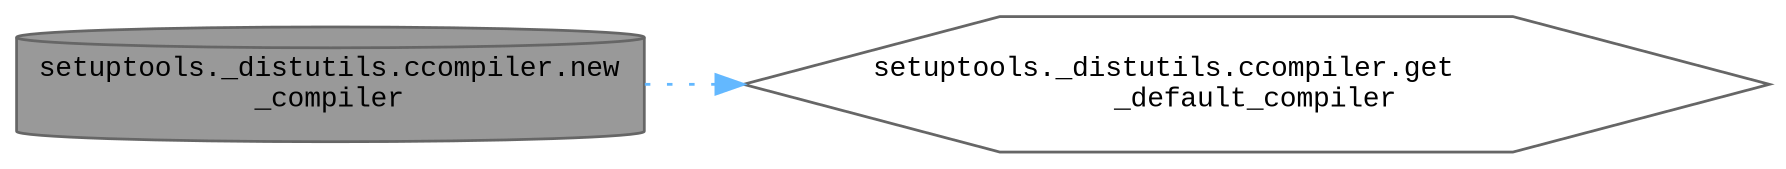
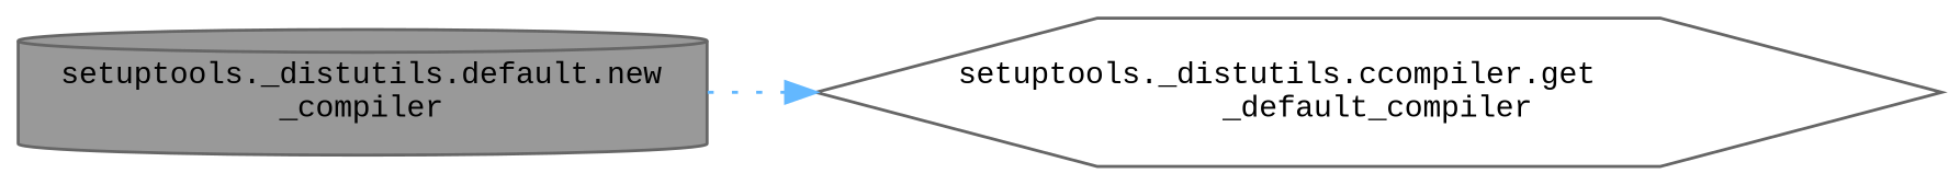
  digraph {
    rankdir=LR
    fontname="Liberation Mono"
    node [fontname="Liberation Mono" fontsize=10 style=filled]
-   n1 [color=gray40 fillcolor=grey60 fontcolor=black height=0.2 label="setuptools._distutils.ccompiler.new\l_compiler" shape=cylinder width=0.4]
+   n1 [color=gray40 fillcolor=grey60 fontcolor=black height=0.2 label="setuptools._distutils.default.new\l_compiler" shape=cylinder width=0.4]
    n2 [color=grey40 fillcolor=white height=0.2 label="setuptools._distutils.ccompiler.get\l_default_compiler" shape=hexagon width=0.4]
    n1 -> n2 [color=steelblue1 fontname="Liberation Mono" fontsize=10 labelfontname=Helvetica labelfontsize=10 style=dotted]
  }
